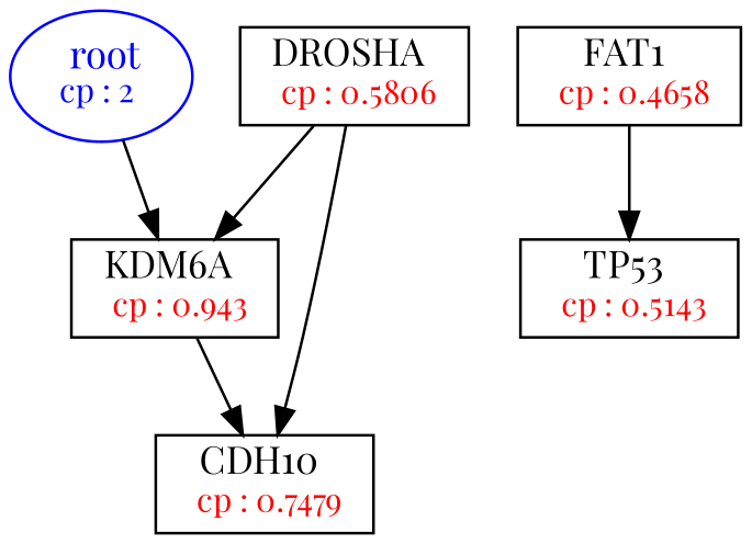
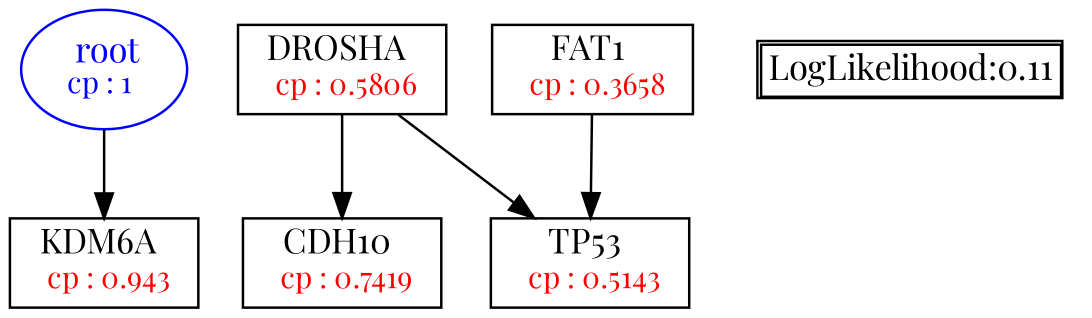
  digraph {
    fontname="Playfair Display"
    fontsize=10
    node [fontname="Playfair Display" shape=box]
    edge [fontname="Playfair Display"]
-   n1 [color=Blue label=<<font color='Blue'> root</font><br/><font color='Blue' POINT-SIZE='12'>cp : 2 </font>> shape=oval]
+   n1 [color=Blue label=<<font color='Blue'> root</font><br/><font color='Blue' POINT-SIZE='12'>cp : 1 </font>> shape=oval]
    n2 [label=<KDM6A <br/> <font color='Red' POINT-SIZE='12'> cp : 0.943 </font>>]
-   n3 [label=<CDH10 <br/> <font color='Red' POINT-SIZE='12'> cp : 0.7479 </font>>]
+   n3 [label=<CDH10 <br/> <font color='Red' POINT-SIZE='12'> cp : 0.7419 </font>>]
    n4 [label=<DROSHA <br/> <font color='Red' POINT-SIZE='12'> cp : 0.5806 </font>>]
    n5 [label=<TP53 <br/> <font color='Red' POINT-SIZE='12'> cp : 0.5143 </font>>]
-   n6 [label=<FAT1 <br/> <font color='Red' POINT-SIZE='12'> cp : 0.4658 </font>>]
+   n6 [label=<FAT1 <br/> <font color='Red' POINT-SIZE='12'> cp : 0.3658 </font>>]
+   n7 [label=<<TABLE BORDER="1" CELLBORDER="1" CELLSPACING="0" >     <TR><TD ALIGN="LEFT">LogLikelihood:0.11</TD></TR>     </TABLE>> shape=plaintext]
    n1 -> n2
-   n2 -> n3
    n4 -> n3
-   n4 -> n2
+   n4 -> n5
    n6 -> n5
  }
